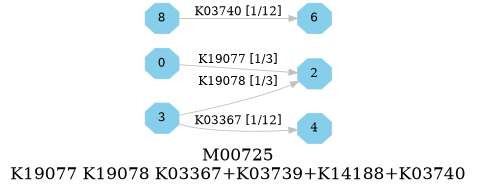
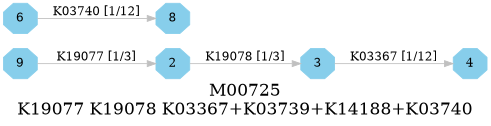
  digraph {
    fontsize=20
    label="M00725\nK19077 K19078 K03367+K03739+K14188+K03740"
    rankdir=LR
    node [color=skyblue shape=octagon style=filled]
    edge [color=grey]
-   0 [height=.3 width=.3]
+   0 [height=.3 width=.3 label=9]
    n2 [height=.3 label=8 width=.3]
    2 [height=.3 width=.3]
    3 [height=.3 width=.3]
    4 [height=.3 width=.3]
    6 [height=.3 width=.3]
    subgraph sub_1 {
      0
      n2
      2
      3
      4
      6
    }
    0 -> 2 [label="K19077 [1/3]"]
-   3 -> 2 [label="K19078 [1/3]"]
+   2 -> 3 [label="K19078 [1/3]"]
    3 -> 4 [label="K03367 [1/12]"]
-   n2 -> 6 [label="K03740 [1/12]"]
+   6 -> n2 [label="K03740 [1/12]"]
  }
